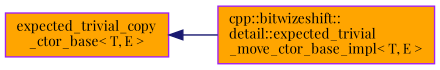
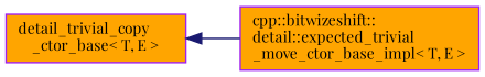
  digraph {
    rankdir=LR
    fontname="Playfair Display"
    node [color=purple fillcolor=orange fontname="Playfair Display" fontsize=10 shape=record style=filled]
    n1 [fontcolor=black height=0.2 label="cpp::bitwizeshift::\ldetail::expected_trivial\l_move_ctor_base_impl\< T, E \>" width=0.4]
-   n2 [height=0.2 label="expected_trivial_copy\l_ctor_base\< T, E \>" width=0.4]
+   n2 [height=0.2 label="detail_trivial_copy\l_ctor_base\< T, E \>" width=0.4]
    n2 -> n1 [color=midnightblue dir=back fontname="Playfair Display" fontsize=10 labelfontname=Helvetica labelfontsize=10 style=solid]
  }
